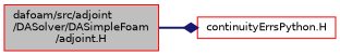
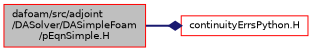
  digraph {
    rankdir=LR
    node [color=red fontname=Helvetica fontsize=10 shape=record]
-   n1 [fillcolor=grey75 fontcolor=black height=0.2 label="dafoam/src/adjoint\l/DASolver/DASimpleFoam\l/adjoint.H" style=filled width=0.4]
+   n1 [fillcolor=grey75 fontcolor=black height=0.2 label="dafoam/src/adjoint\l/DASolver/DASimpleFoam\l/pEqnSimple.H" style=filled width=0.4]
    n2 [height=0.2 label="continuityErrsPython.H" width=0.4]
    n1 -> n2 [color=midnightblue fontname=Helvetica fontsize=10 labelfontname=Helvetica labelfontsize=10 style=bold arrowhead=diamond]
  }
